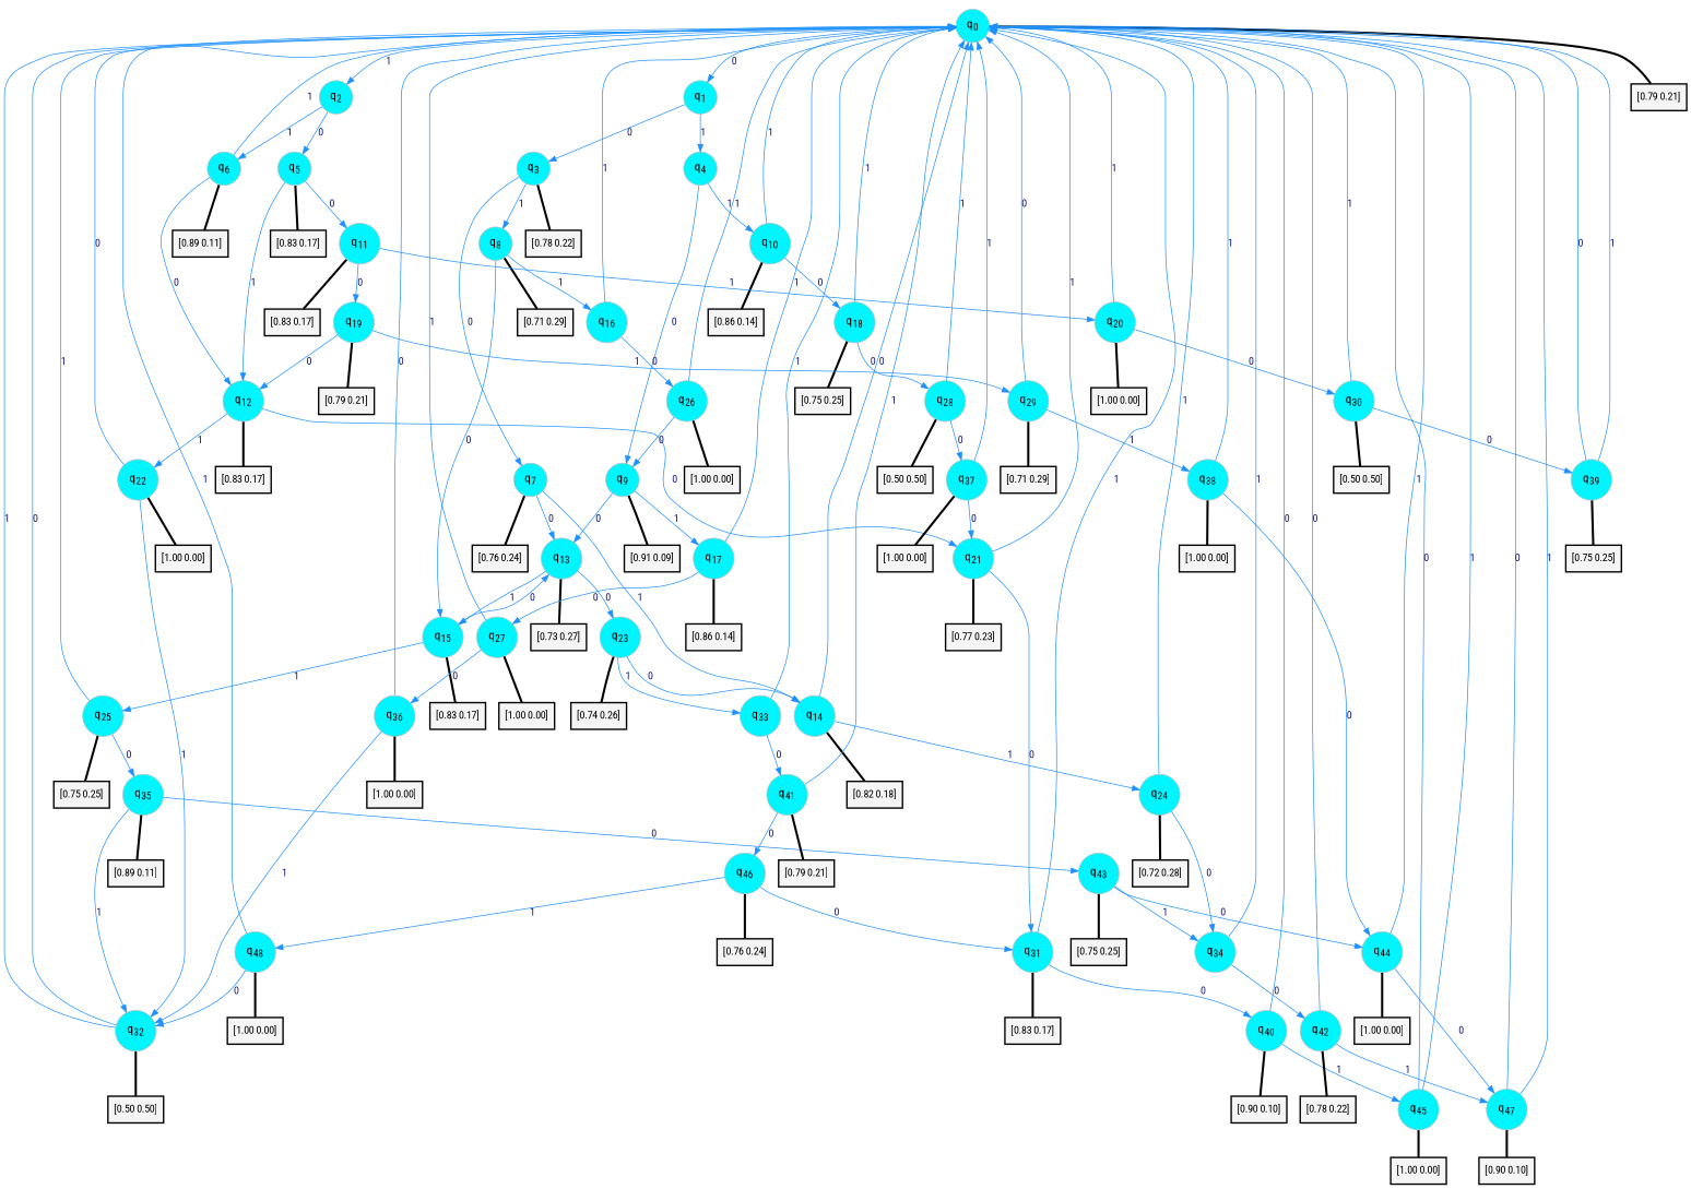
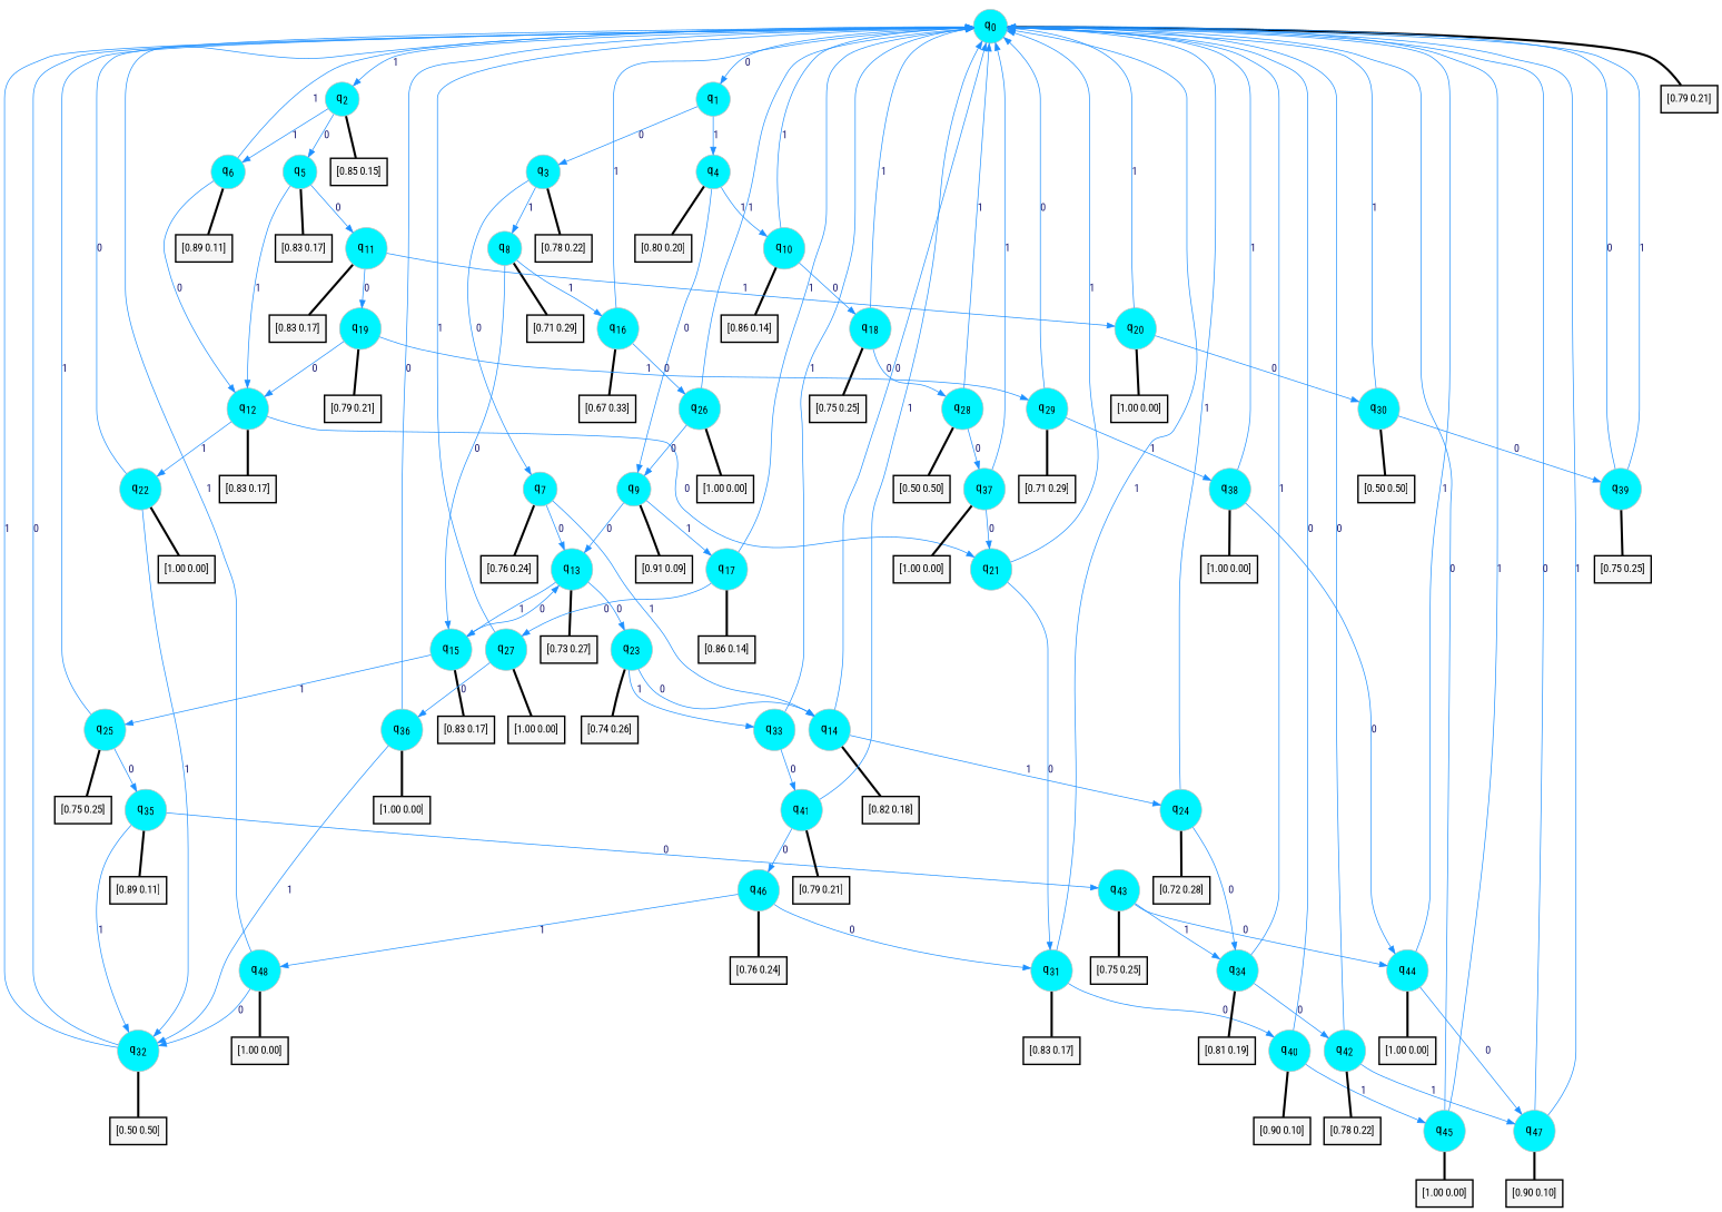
  digraph {
    fontname="Roboto Condensed"
    rankdir=TD
    node [color=gray fillcolor=turquoise1 fontcolor=black fontname="Roboto Condensed" fontsize=16 fontweight=bold shape=circle style=filled]
    edge [arrowsize=1 color=dodgerblue1 fontcolor=midnightblue fontname="Roboto Condensed" fontweight=bold penwidth=1 style=solid weight=20]
    n1 [label=<q<SUB>0</SUB>>]
    n2 [label=<q<SUB>1</SUB>>]
    n3 [label=<q<SUB>2</SUB>>]
    n4 [color=black fillcolor=whitesmoke fontsize=14 label="[0.79 0.21]" penwidth=2 shape=box]
    n5 [label=<q<SUB>3</SUB>>]
    n6 [label=<q<SUB>4</SUB>>]
    n7 [label=<q<SUB>5</SUB>>]
    n8 [label=<q<SUB>6</SUB>>]
+   n9 [color=black fillcolor=whitesmoke fontsize=14 label="[0.85 0.15]" penwidth=2 shape=box]
    n10 [label=<q<SUB>7</SUB>>]
    n11 [label=<q<SUB>8</SUB>>]
    n12 [color=black fillcolor=whitesmoke fontsize=14 label="[0.78 0.22]" penwidth=2 shape=box]
    n13 [label=<q<SUB>9</SUB>>]
    n14 [label=<q<SUB>10</SUB>>]
+   n15 [color=black fillcolor=whitesmoke fontsize=14 label="[0.80 0.20]" penwidth=2 shape=box]
    n16 [label=<q<SUB>11</SUB>>]
    n17 [label=<q<SUB>12</SUB>>]
    n18 [color=black fillcolor=whitesmoke fontsize=14 label="[0.83 0.17]" penwidth=2 shape=box]
    n19 [color=black fillcolor=whitesmoke fontsize=14 label="[0.89 0.11]" penwidth=2 shape=box]
    n20 [label=<q<SUB>13</SUB>>]
    n21 [label=<q<SUB>14</SUB>>]
    n22 [color=black fillcolor=whitesmoke fontsize=14 label="[0.76 0.24]" penwidth=2 shape=box]
    n23 [label=<q<SUB>15</SUB>>]
    n24 [label=<q<SUB>16</SUB>>]
    n25 [color=black fillcolor=whitesmoke fontsize=14 label="[0.71 0.29]" penwidth=2 shape=box]
    n26 [label=<q<SUB>17</SUB>>]
    n27 [color=black fillcolor=whitesmoke fontsize=14 label="[0.91 0.09]" penwidth=2 shape=box]
    n28 [label=<q<SUB>18</SUB>>]
    n29 [color=black fillcolor=whitesmoke fontsize=14 label="[0.86 0.14]" penwidth=2 shape=box]
    n30 [label=<q<SUB>19</SUB>>]
    n31 [label=<q<SUB>20</SUB>>]
    n32 [color=black fillcolor=whitesmoke fontsize=14 label="[0.83 0.17]" penwidth=2 shape=box]
    n33 [label=<q<SUB>21</SUB>>]
    n34 [label=<q<SUB>22</SUB>>]
    n35 [color=black fillcolor=whitesmoke fontsize=14 label="[0.83 0.17]" penwidth=2 shape=box]
    n36 [label=<q<SUB>23</SUB>>]
    n37 [color=black fillcolor=whitesmoke fontsize=14 label="[0.73 0.27]" penwidth=2 shape=box]
    n38 [label=<q<SUB>24</SUB>>]
    n39 [color=black fillcolor=whitesmoke fontsize=14 label="[0.82 0.18]" penwidth=2 shape=box]
    n40 [label=<q<SUB>25</SUB>>]
    n41 [color=black fillcolor=whitesmoke fontsize=14 label="[0.83 0.17]" penwidth=2 shape=box]
    n42 [label=<q<SUB>26</SUB>>]
+   n43 [color=black fillcolor=whitesmoke fontsize=14 label="[0.67 0.33]" penwidth=2 shape=box]
    n44 [label=<q<SUB>27</SUB>>]
    n45 [color=black fillcolor=whitesmoke fontsize=14 label="[0.86 0.14]" penwidth=2 shape=box]
    n46 [label=<q<SUB>28</SUB>>]
    n47 [color=black fillcolor=whitesmoke fontsize=14 label="[0.75 0.25]" penwidth=2 shape=box]
    n48 [label=<q<SUB>29</SUB>>]
    n49 [color=black fillcolor=whitesmoke fontsize=14 label="[0.79 0.21]" penwidth=2 shape=box]
    n50 [label=<q<SUB>30</SUB>>]
    n51 [color=black fillcolor=whitesmoke fontsize=14 label="[1.00 0.00]" penwidth=2 shape=box]
    n52 [label=<q<SUB>31</SUB>>]
-   n53 [color=black fillcolor=whitesmoke fontsize=14 label="[0.77 0.23]" penwidth=2 shape=box]
    n54 [label=<q<SUB>32</SUB>>]
    n55 [color=black fillcolor=whitesmoke fontsize=14 label="[1.00 0.00]" penwidth=2 shape=box]
    n56 [label=<q<SUB>33</SUB>>]
    n57 [color=black fillcolor=whitesmoke fontsize=14 label="[0.74 0.26]" penwidth=2 shape=box]
    n58 [label=<q<SUB>34</SUB>>]
    n59 [color=black fillcolor=whitesmoke fontsize=14 label="[0.72 0.28]" penwidth=2 shape=box]
    n60 [label=<q<SUB>35</SUB>>]
    n61 [color=black fillcolor=whitesmoke fontsize=14 label="[0.75 0.25]" penwidth=2 shape=box]
    n62 [color=black fillcolor=whitesmoke fontsize=14 label="[1.00 0.00]" penwidth=2 shape=box]
    n63 [label=<q<SUB>36</SUB>>]
    n64 [color=black fillcolor=whitesmoke fontsize=14 label="[1.00 0.00]" penwidth=2 shape=box]
    n65 [label=<q<SUB>37</SUB>>]
    n66 [color=black fillcolor=whitesmoke fontsize=14 label="[0.50 0.50]" penwidth=2 shape=box]
    n67 [label=<q<SUB>38</SUB>>]
    n68 [color=black fillcolor=whitesmoke fontsize=14 label="[0.71 0.29]" penwidth=2 shape=box]
    n69 [label=<q<SUB>39</SUB>>]
    n70 [color=black fillcolor=whitesmoke fontsize=14 label="[0.50 0.50]" penwidth=2 shape=box]
    n71 [label=<q<SUB>40</SUB>>]
    n72 [color=black fillcolor=whitesmoke fontsize=14 label="[0.83 0.17]" penwidth=2 shape=box]
    n73 [color=black fillcolor=whitesmoke fontsize=14 label="[0.50 0.50]" penwidth=2 shape=box]
    n74 [label=<q<SUB>41</SUB>>]
    n75 [label=<q<SUB>42</SUB>>]
+   n76 [color=black fillcolor=whitesmoke fontsize=14 label="[0.81 0.19]" penwidth=2 shape=box]
    n77 [label=<q<SUB>43</SUB>>]
    n78 [color=black fillcolor=whitesmoke fontsize=14 label="[0.89 0.11]" penwidth=2 shape=box]
    n79 [color=black fillcolor=whitesmoke fontsize=14 label="[1.00 0.00]" penwidth=2 shape=box]
    n80 [color=black fillcolor=whitesmoke fontsize=14 label="[1.00 0.00]" penwidth=2 shape=box]
    n81 [label=<q<SUB>44</SUB>>]
    n82 [color=black fillcolor=whitesmoke fontsize=14 label="[1.00 0.00]" penwidth=2 shape=box]
    n83 [color=black fillcolor=whitesmoke fontsize=14 label="[0.75 0.25]" penwidth=2 shape=box]
    n84 [label=<q<SUB>45</SUB>>]
    n85 [color=black fillcolor=whitesmoke fontsize=14 label="[0.90 0.10]" penwidth=2 shape=box]
    n86 [label=<q<SUB>46</SUB>>]
    n87 [color=black fillcolor=whitesmoke fontsize=14 label="[0.79 0.21]" penwidth=2 shape=box]
    n88 [label=<q<SUB>47</SUB>>]
    n89 [color=black fillcolor=whitesmoke fontsize=14 label="[0.78 0.22]" penwidth=2 shape=box]
    n90 [color=black fillcolor=whitesmoke fontsize=14 label="[0.75 0.25]" penwidth=2 shape=box]
    n91 [color=black fillcolor=whitesmoke fontsize=14 label="[1.00 0.00]" penwidth=2 shape=box]
    n92 [color=black fillcolor=whitesmoke fontsize=14 label="[1.00 0.00]" penwidth=2 shape=box]
    n93 [label=<q<SUB>48</SUB>>]
    n94 [color=black fillcolor=whitesmoke fontsize=14 label="[0.76 0.24]" penwidth=2 shape=box]
    n95 [color=black fillcolor=whitesmoke fontsize=14 label="[0.90 0.10]" penwidth=2 shape=box]
    n96 [color=black fillcolor=whitesmoke fontsize=14 label="[1.00 0.00]" penwidth=2 shape=box]
    n1 -> n2 [label=0]
    n1 -> n3 [label=1]
    n1 -> n4 [arrowhead=none color=black penwidth=3]
    n2 -> n5 [label=0]
    n2 -> n6 [label=1]
    n3 -> n7 [label=0]
    n3 -> n8 [label=1]
+   n3 -> n9 [arrowhead=none color=black penwidth=3]
    n5 -> n10 [label=0]
    n5 -> n11 [label=1]
    n5 -> n12 [arrowhead=none color=black penwidth=3]
    n6 -> n13 [label=0]
    n6 -> n14 [label=1]
+   n6 -> n15 [arrowhead=none color=black penwidth=3]
    n7 -> n16 [label=0]
    n7 -> n17 [label=1]
    n7 -> n18 [arrowhead=none color=black penwidth=3]
    n8 -> n1 [label=1]
    n8 -> n17 [label=0]
    n8 -> n19 [arrowhead=none color=black penwidth=3]
    n10 -> n20 [label=0]
    n10 -> n21 [label=1]
    n10 -> n22 [arrowhead=none color=black penwidth=3]
    n11 -> n23 [label=0]
    n11 -> n24 [label=1]
    n11 -> n25 [arrowhead=none color=black penwidth=3]
    n13 -> n20 [label=0]
    n13 -> n26 [label=1]
    n13 -> n27 [arrowhead=none color=black penwidth=3]
    n14 -> n1 [label=1]
    n14 -> n28 [label=0]
    n14 -> n29 [arrowhead=none color=black penwidth=3]
    n16 -> n30 [label=0]
    n16 -> n31 [label=1]
    n16 -> n32 [arrowhead=none color=black penwidth=3]
    n17 -> n33 [label=0]
    n17 -> n34 [label=1]
    n17 -> n35 [arrowhead=none color=black penwidth=3]
    n20 -> n23 [label=1]
    n20 -> n36 [label=0]
    n20 -> n37 [arrowhead=none color=black penwidth=3]
    n21 -> n1 [label=0]
    n21 -> n38 [label=1]
    n21 -> n39 [arrowhead=none color=black penwidth=3]
    n23 -> n20 [label=0]
    n23 -> n40 [label=1]
    n23 -> n41 [arrowhead=none color=black penwidth=3]
    n24 -> n1 [label=1]
    n24 -> n42 [label=0]
+   n24 -> n43 [arrowhead=none color=black penwidth=3]
    n26 -> n1 [label=1]
    n26 -> n44 [label=0]
    n26 -> n45 [arrowhead=none color=black penwidth=3]
    n28 -> n1 [label=1]
    n28 -> n46 [label=0]
    n28 -> n47 [arrowhead=none color=black penwidth=3]
    n30 -> n17 [label=0]
    n30 -> n48 [label=1]
    n30 -> n49 [arrowhead=none color=black penwidth=3]
    n31 -> n1 [label=1]
    n31 -> n50 [label=0]
    n31 -> n51 [arrowhead=none color=black penwidth=3]
    n33 -> n1 [label=1]
    n33 -> n52 [label=0]
-   n33 -> n53 [arrowhead=none color=black penwidth=3]
    n34 -> n1 [label=0]
    n34 -> n54 [label=1]
    n34 -> n55 [arrowhead=none color=black penwidth=3]
    n36 -> n21 [label=0]
    n36 -> n56 [label=1]
    n36 -> n57 [arrowhead=none color=black penwidth=3]
    n38 -> n1 [label=1]
    n38 -> n58 [label=0]
    n38 -> n59 [arrowhead=none color=black penwidth=3]
    n40 -> n1 [label=1]
    n40 -> n60 [label=0]
    n40 -> n61 [arrowhead=none color=black penwidth=3]
    n42 -> n1 [label=1]
    n42 -> n13 [label=0]
    n42 -> n62 [arrowhead=none color=black penwidth=3]
    n44 -> n1 [label=1]
    n44 -> n63 [label=0]
    n44 -> n64 [arrowhead=none color=black penwidth=3]
    n46 -> n1 [label=1]
    n46 -> n65 [label=0]
    n46 -> n66 [arrowhead=none color=black penwidth=3]
    n48 -> n1 [label=0]
    n48 -> n67 [label=1]
    n48 -> n68 [arrowhead=none color=black penwidth=3]
    n50 -> n1 [label=1]
    n50 -> n69 [label=0]
    n50 -> n70 [arrowhead=none color=black penwidth=3]
    n52 -> n1 [label=1]
    n52 -> n71 [label=0]
    n52 -> n72 [arrowhead=none color=black penwidth=3]
    n54 -> n1 [label=0]
    n54 -> n1 [label=1]
    n54 -> n73 [arrowhead=none color=black penwidth=3]
    n56 -> n1 [label=1]
    n56 -> n74 [label=0]
    n58 -> n1 [label=1]
    n58 -> n75 [label=0]
+   n58 -> n76 [arrowhead=none color=black penwidth=3]
    n60 -> n54 [label=1]
    n60 -> n77 [label=0]
    n60 -> n78 [arrowhead=none color=black penwidth=3]
    n63 -> n1 [label=0]
    n63 -> n54 [label=1]
    n63 -> n79 [arrowhead=none color=black penwidth=3]
    n65 -> n1 [label=1]
    n65 -> n33 [label=0]
    n65 -> n80 [arrowhead=none color=black penwidth=3]
    n67 -> n1 [label=1]
    n67 -> n81 [label=0]
    n67 -> n82 [arrowhead=none color=black penwidth=3]
    n69 -> n1 [label=0]
    n69 -> n1 [label=1]
    n69 -> n83 [arrowhead=none color=black penwidth=3]
    n71 -> n1 [label=0]
    n71 -> n84 [label=1]
    n71 -> n85 [arrowhead=none color=black penwidth=3]
    n74 -> n1 [label=1]
    n74 -> n86 [label=0]
    n74 -> n87 [arrowhead=none color=black penwidth=3]
    n75 -> n1 [label=0]
    n75 -> n88 [label=1]
    n75 -> n89 [arrowhead=none color=black penwidth=3]
    n77 -> n58 [label=1]
    n77 -> n81 [label=0]
    n77 -> n90 [arrowhead=none color=black penwidth=3]
    n81 -> n1 [label=1]
    n81 -> n88 [label=0]
    n81 -> n91 [arrowhead=none color=black penwidth=3]
    n84 -> n1 [label=0]
    n84 -> n1 [label=1]
    n84 -> n92 [arrowhead=none color=black penwidth=3]
    n86 -> n52 [label=0]
    n86 -> n93 [label=1]
    n86 -> n94 [arrowhead=none color=black penwidth=3]
    n88 -> n1 [label=0]
    n88 -> n1 [label=1]
    n88 -> n95 [arrowhead=none color=black penwidth=3]
    n93 -> n1 [label=1]
    n93 -> n54 [label=0]
    n93 -> n96 [arrowhead=none color=black penwidth=3]
  }
